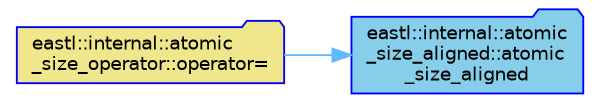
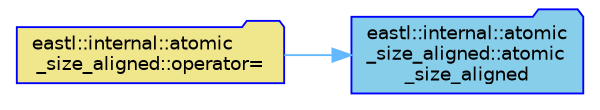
  digraph {
    rankdir=LR
    node [color=blue fontname=Helvetica fontsize=10 shape=folder style=filled]
-   n1 [fillcolor=khaki fontcolor=black height=0.2 label="eastl::internal::atomic\l_size_operator::operator=" width=0.4]
+   n1 [fillcolor=khaki fontcolor=black height=0.2 label="eastl::internal::atomic\l_size_aligned::operator=" width=0.4]
    n2 [fillcolor=skyblue height=0.2 label="eastl::internal::atomic\l_size_aligned::atomic\l_size_aligned" width=0.4]
    n1 -> n2 [color=steelblue1 fontname=Helvetica fontsize=10 labelfontname=Helvetica labelfontsize=10 style=solid]
  }
